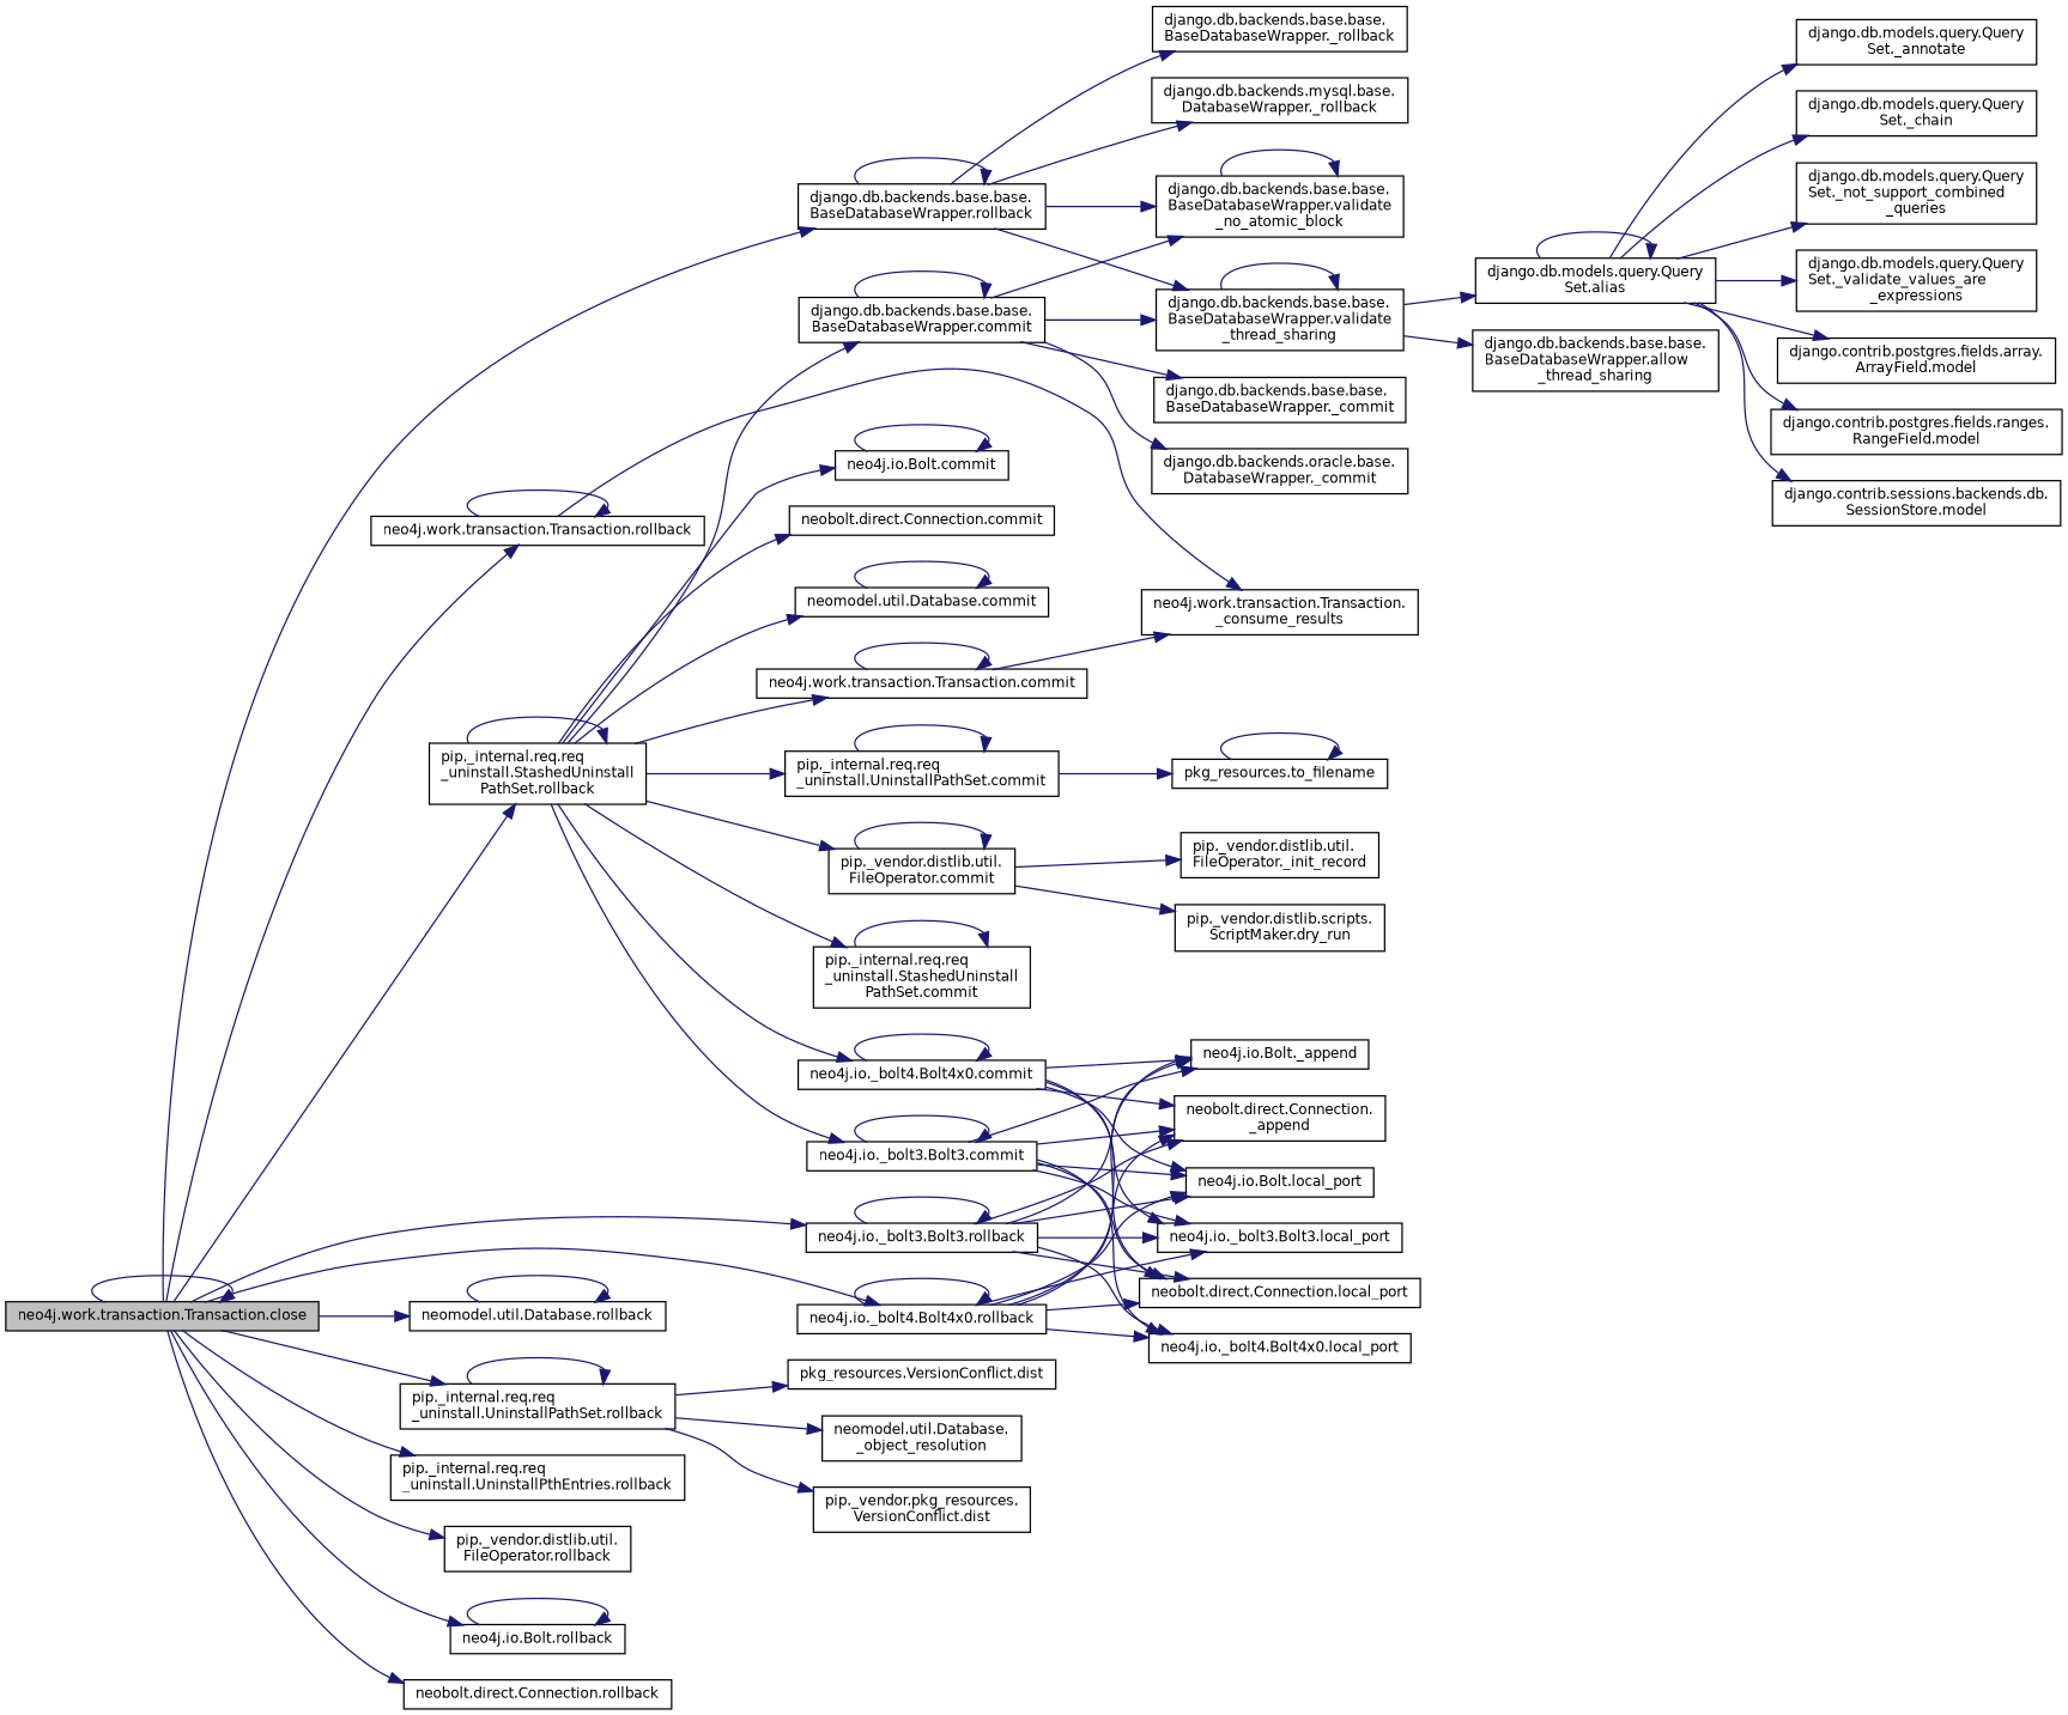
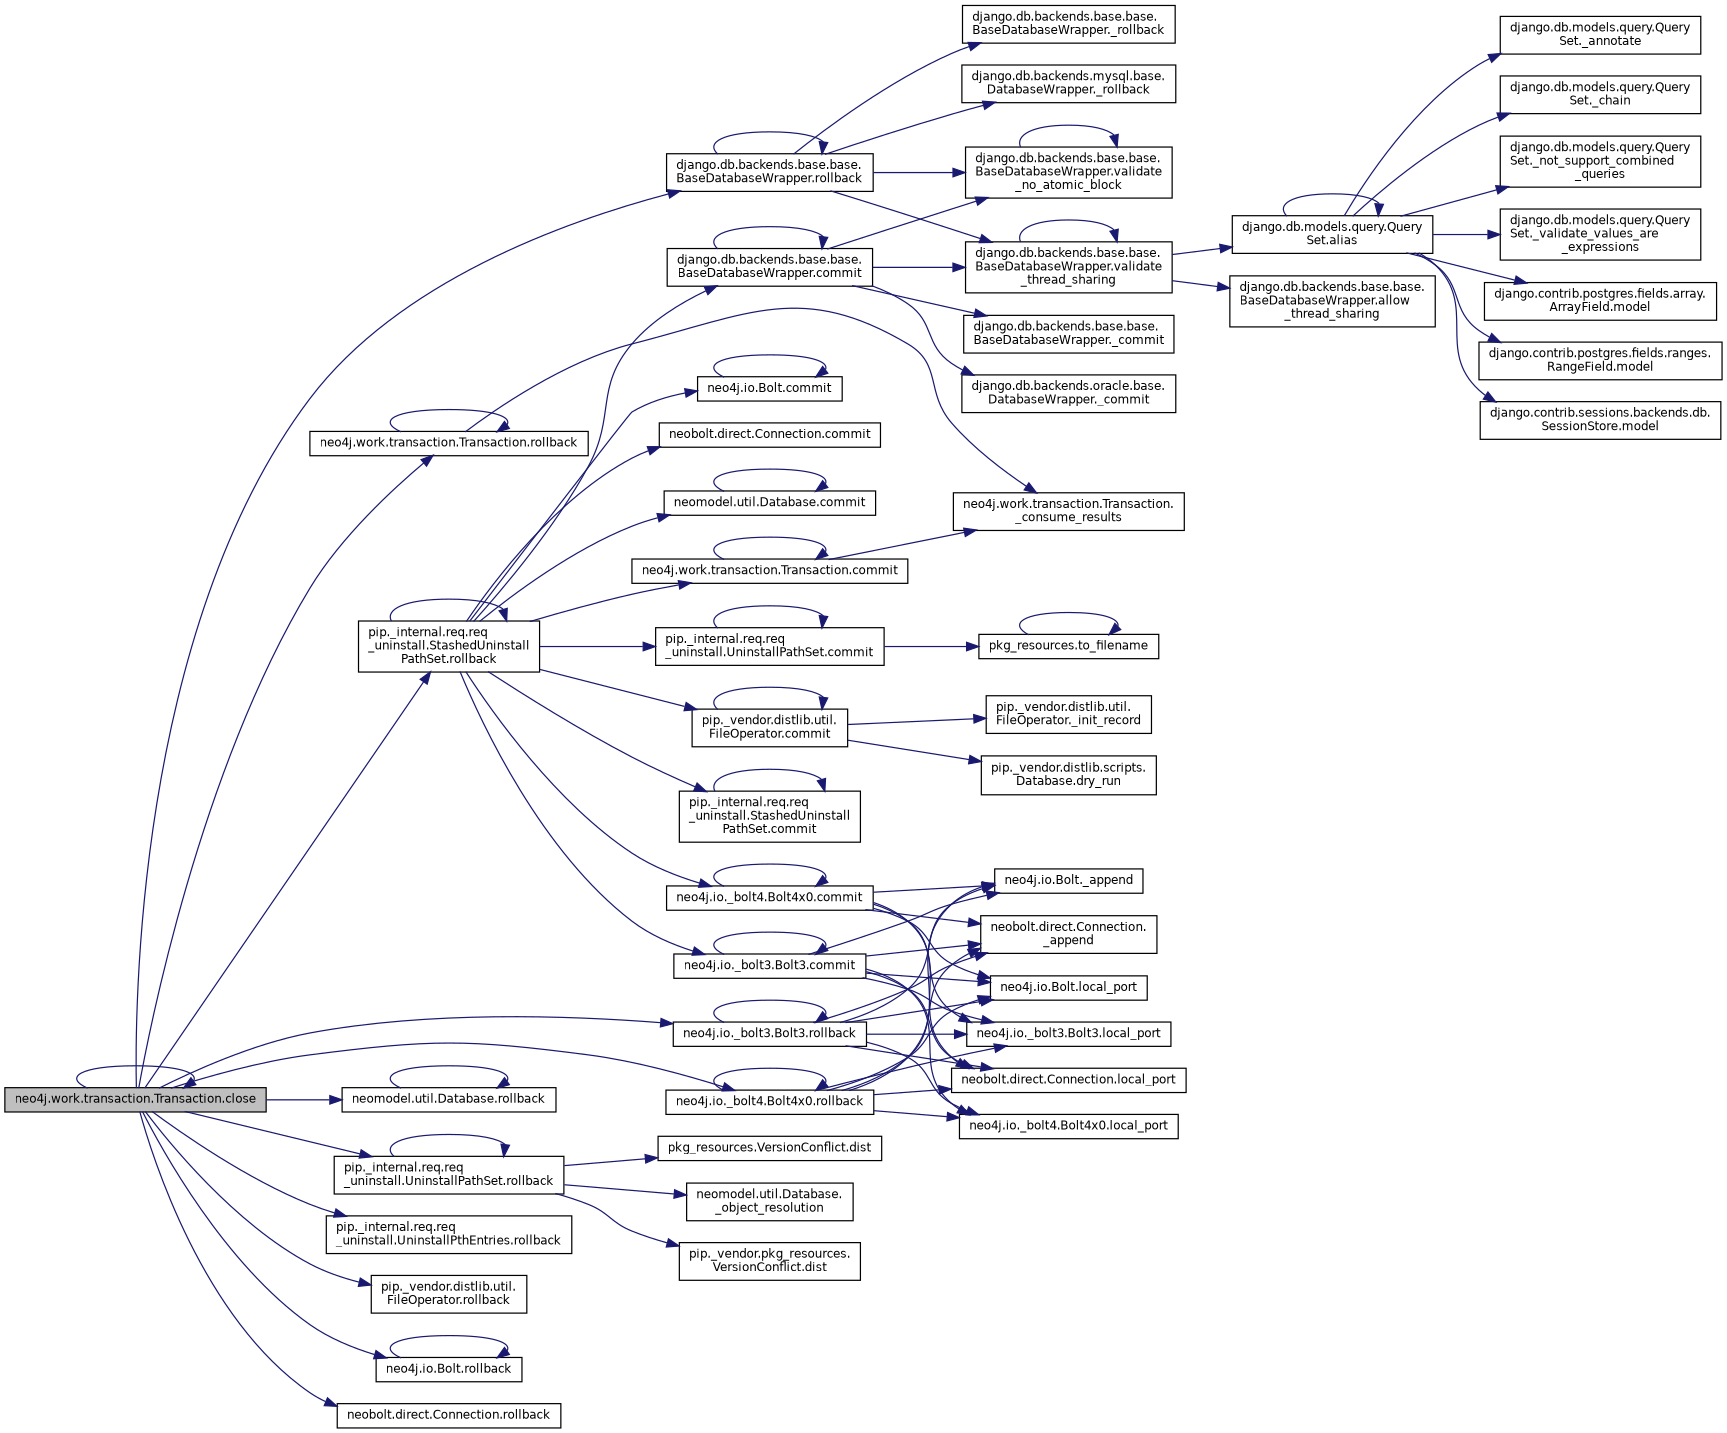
  digraph {
    rankdir=LR
    node [color=black fillcolor=white fontname=Helvetica fontsize=10 shape=record style=filled]
    edge [color=midnightblue fontname=Helvetica fontsize=10 labelfontname=Helvetica labelfontsize=10 style=solid]
    n1 [fillcolor=grey75 fontcolor=black height=0.2 label="neo4j.work.transaction.Transaction.close" width=0.4]
    n2 [height=0.2 label="django.db.backends.base.base.\lBaseDatabaseWrapper.rollback" width=0.4]
    n3 [height=0.2 label="neo4j.work.transaction.Transaction.rollback" width=0.4]
    n4 [height=0.2 label="neomodel.util.Database.rollback" width=0.4]
    n5 [height=0.2 label="pip._internal.req.req\l_uninstall.StashedUninstall\lPathSet.rollback" width=0.4]
    n6 [height=0.2 label="pip._internal.req.req\l_uninstall.UninstallPathSet.rollback" width=0.4]
    n7 [height=0.2 label="pip._internal.req.req\l_uninstall.UninstallPthEntries.rollback" width=0.4]
    n8 [height=0.2 label="pip._vendor.distlib.util.\lFileOperator.rollback" width=0.4]
    n9 [height=0.2 label="neo4j.io.Bolt.rollback" width=0.4]
    n10 [height=0.2 label="neo4j.io._bolt3.Bolt3.rollback" width=0.4]
    n11 [height=0.2 label="neo4j.io._bolt4.Bolt4x0.rollback" width=0.4]
    n12 [height=0.2 label="neobolt.direct.Connection.rollback" width=0.4]
    n13 [height=0.2 label="django.db.backends.base.base.\lBaseDatabaseWrapper._rollback" width=0.4]
    n14 [height=0.2 label="django.db.backends.mysql.base.\lDatabaseWrapper._rollback" width=0.4]
    n15 [height=0.2 label="django.db.backends.base.base.\lBaseDatabaseWrapper.validate\l_no_atomic_block" width=0.4]
    n16 [height=0.2 label="django.db.backends.base.base.\lBaseDatabaseWrapper.validate\l_thread_sharing" width=0.4]
    n17 [height=0.2 label="neo4j.work.transaction.Transaction.\l_consume_results" width=0.4]
    n18 [height=0.2 label="django.db.backends.base.base.\lBaseDatabaseWrapper.commit" width=0.4]
    n19 [height=0.2 label="neo4j.work.transaction.Transaction.commit" width=0.4]
    n20 [height=0.2 label="neomodel.util.Database.commit" width=0.4]
    n21 [height=0.2 label="pip._internal.req.req\l_uninstall.StashedUninstall\lPathSet.commit" width=0.4]
    n22 [height=0.2 label="pip._internal.req.req\l_uninstall.UninstallPathSet.commit" width=0.4]
    n23 [height=0.2 label="pip._vendor.distlib.util.\lFileOperator.commit" width=0.4]
    n24 [height=0.2 label="neo4j.io.Bolt.commit" width=0.4]
    n25 [height=0.2 label="neo4j.io._bolt3.Bolt3.commit" width=0.4]
    n26 [height=0.2 label="neo4j.io._bolt4.Bolt4x0.commit" width=0.4]
    n27 [height=0.2 label="neobolt.direct.Connection.commit" width=0.4]
    n28 [height=0.2 label="neomodel.util.Database.\l_object_resolution" width=0.4]
    n29 [height=0.2 label="pip._vendor.pkg_resources.\lVersionConflict.dist" width=0.4]
    n30 [height=0.2 label="pkg_resources.VersionConflict.dist" width=0.4]
    n31 [height=0.2 label="neo4j.io.Bolt._append" width=0.4]
    n32 [height=0.2 label="neobolt.direct.Connection.\l_append" width=0.4]
    n33 [height=0.2 label="neo4j.io.Bolt.local_port" width=0.4]
    n34 [height=0.2 label="neo4j.io._bolt3.Bolt3.local_port" width=0.4]
    n35 [height=0.2 label="neo4j.io._bolt4.Bolt4x0.local_port" width=0.4]
    n36 [height=0.2 label="neobolt.direct.Connection.local_port" width=0.4]
    n37 [height=0.2 label="django.db.models.query.Query\lSet.alias" width=0.4]
    n38 [height=0.2 label="django.db.backends.base.base.\lBaseDatabaseWrapper.allow\l_thread_sharing" width=0.4]
    n39 [height=0.2 label="django.db.models.query.Query\lSet._annotate" width=0.4]
    n40 [height=0.2 label="django.db.models.query.Query\lSet._chain" width=0.4]
    n41 [height=0.2 label="django.db.models.query.Query\lSet._not_support_combined\l_queries" width=0.4]
    n42 [height=0.2 label="django.db.models.query.Query\lSet._validate_values_are\l_expressions" width=0.4]
    n43 [height=0.2 label="django.contrib.postgres.fields.array.\lArrayField.model" width=0.4]
    n44 [height=0.2 label="django.contrib.postgres.fields.ranges.\lRangeField.model" width=0.4]
    n45 [height=0.2 label="django.contrib.sessions.backends.db.\lSessionStore.model" width=0.4]
    n46 [height=0.2 label="django.db.backends.base.base.\lBaseDatabaseWrapper._commit" width=0.4]
    n47 [height=0.2 label="django.db.backends.oracle.base.\lDatabaseWrapper._commit" width=0.4]
    n48 [height=0.2 label="pkg_resources.to_filename" width=0.4]
    n49 [height=0.2 label="pip._vendor.distlib.util.\lFileOperator._init_record" width=0.4]
-   n50 [height=0.2 label="pip._vendor.distlib.scripts.\lScriptMaker.dry_run" width=0.4]
+   n50 [height=0.2 label="pip._vendor.distlib.scripts.\lDatabase.dry_run" width=0.4]
    n1 -> n1
    n1 -> n2
    n1 -> n3
    n1 -> n4
    n1 -> n5
    n1 -> n6
    n1 -> n7
    n1 -> n8
    n1 -> n9
    n1 -> n10
    n1 -> n11
    n1 -> n12
    n2 -> n2
    n2 -> n13
    n2 -> n14
    n2 -> n15
    n2 -> n16
    n3 -> n3
    n3 -> n17
    n4 -> n4
    n5 -> n5
    n5 -> n18
    n5 -> n19
    n5 -> n20
    n5 -> n21
    n5 -> n22
    n5 -> n23
    n5 -> n24
    n5 -> n25
    n5 -> n26
    n5 -> n27
    n6 -> n6
    n6 -> n28
    n6 -> n29
    n6 -> n30
    n9 -> n9
    n10 -> n10
    n10 -> n31
    n10 -> n32
    n10 -> n33
    n10 -> n34
    n10 -> n35
    n10 -> n36
    n11 -> n11
    n11 -> n31
    n11 -> n32
    n11 -> n33
    n11 -> n34
    n11 -> n35
    n11 -> n36
    n15 -> n15
    n16 -> n16
    n16 -> n37
    n16 -> n38
    n18 -> n15
    n18 -> n16
    n18 -> n18
    n18 -> n46
    n18 -> n47
    n19 -> n17
    n19 -> n19
    n20 -> n20
    n21 -> n21
    n22 -> n22
    n22 -> n48
    n23 -> n23
    n23 -> n49
    n23 -> n50
    n24 -> n24
    n25 -> n25
    n25 -> n31
    n25 -> n32
    n25 -> n33
    n25 -> n34
    n25 -> n35
    n25 -> n36
    n26 -> n26
    n26 -> n31
    n26 -> n32
    n26 -> n33
    n26 -> n34
    n26 -> n36
    n37 -> n37
    n37 -> n39
    n37 -> n40
    n37 -> n41
    n37 -> n42
    n37 -> n43
    n37 -> n44
    n37 -> n45
    n48 -> n48
  }
